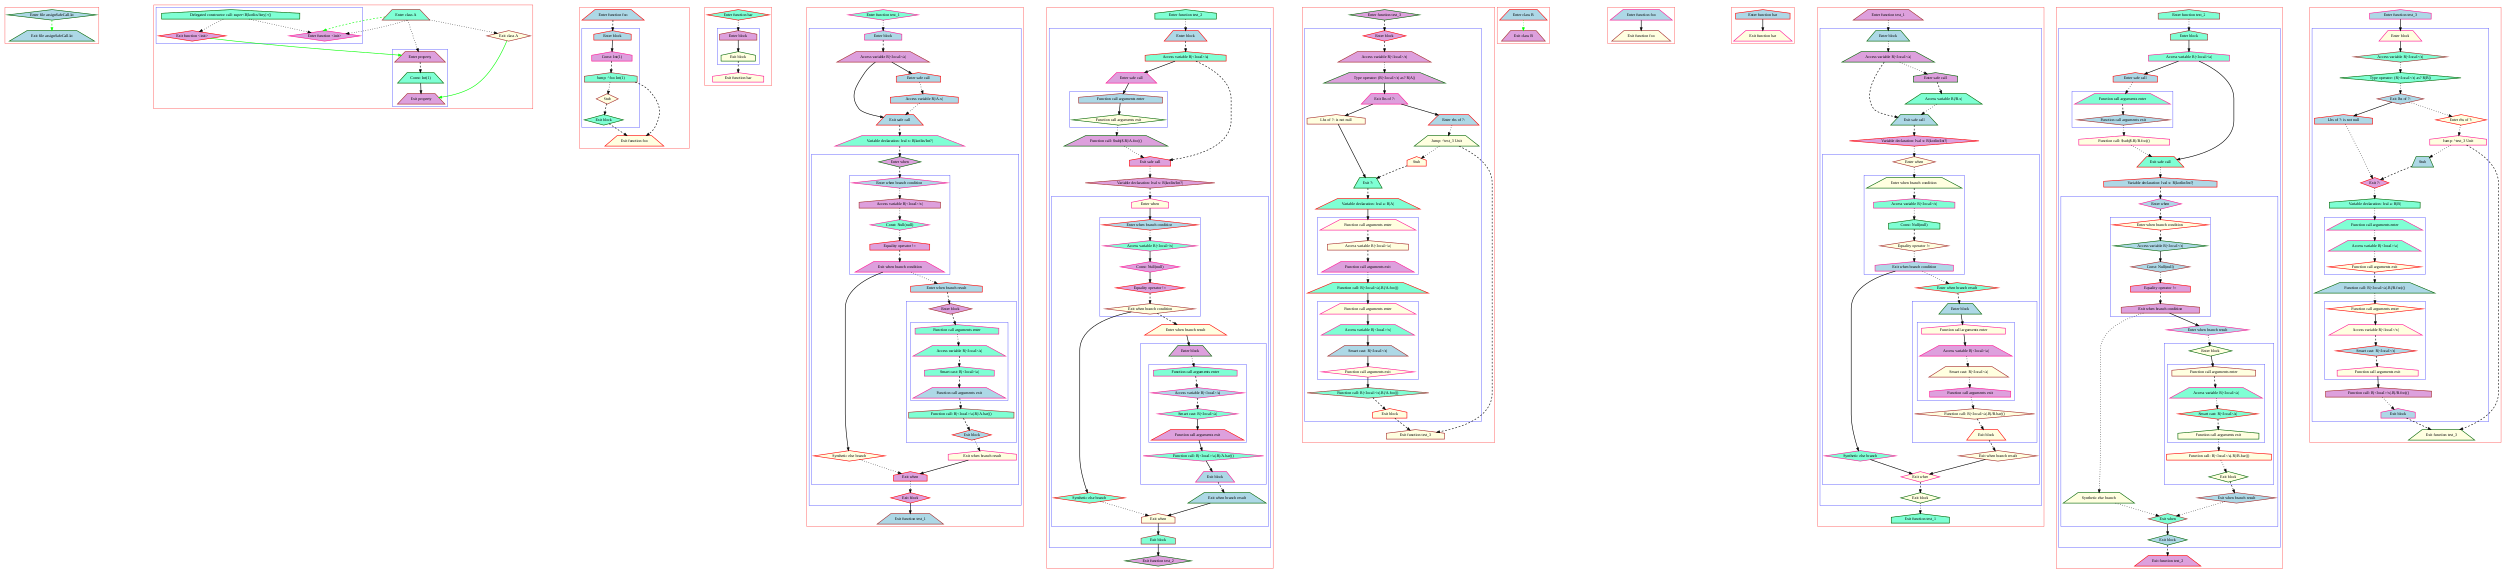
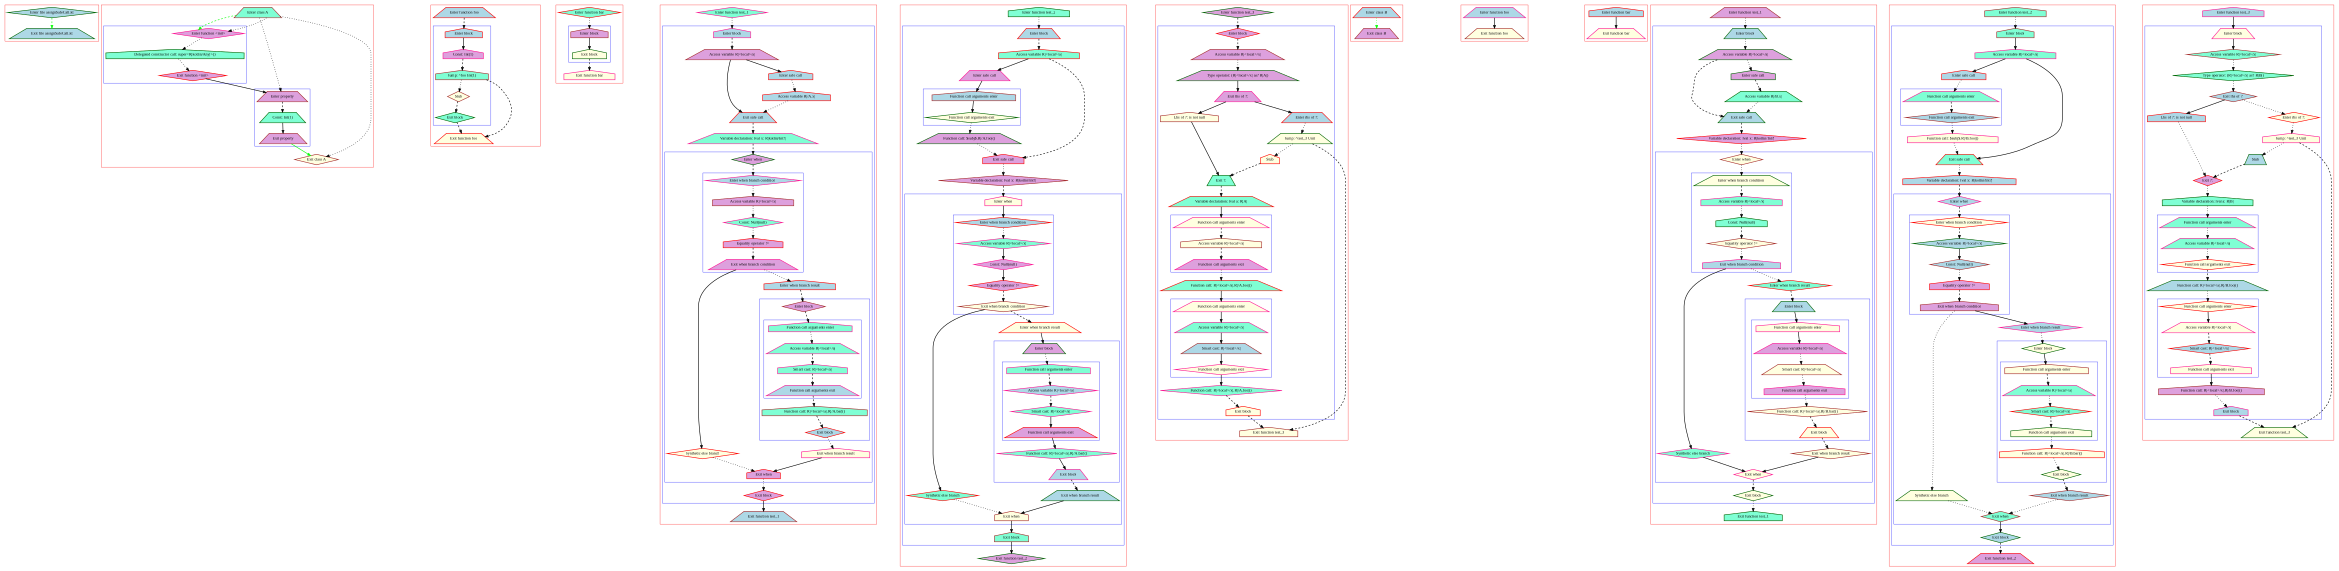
  digraph {
    fontname="Liberation Serif"
    nodesep=3
    node [color=deeppink fillcolor=lightyellow fontname="Liberation Serif" penwidth=2 shape=trapezium style=filled]
    edge [fontname="Liberation Serif" penwidth=2 style=dotted]
    n1 [color=darkgreen fillcolor=lightblue label="Enter file assignSafeCall.kt" shape=diamond]
    n2 [color=darkgreen fillcolor=lightblue label="Exit file assignSafeCall.kt"]
    n3 [fillcolor=plum label="Enter function <init>" shape=diamond]
    n4 [color=darkgreen fillcolor=aquamarine label="Delegated constructor call: super<R|kotlin/Any|>()" shape=house]
    n5 [color=red fillcolor=plum label="Exit function <init>" shape=diamond]
    n6 [color=brown fillcolor=plum label="Enter property"]
    n7 [color=darkgreen fillcolor=aquamarine label="Const: Int(1)"]
    n8 [color=brown fillcolor=plum label="Exit property"]
    n9 [color=brown fillcolor=aquamarine label="Enter class A"]
    n10 [color=brown label="Exit class A" shape=diamond]
    n11 [color=red fillcolor=lightblue label="Enter block" shape=house]
    n12 [fillcolor=plum label="Const: Int(1)" shape=house]
    n13 [color=brown fillcolor=aquamarine label="Jump: ^foo Int(1)" shape=house]
    n14 [color=brown label=Stub shape=diamond]
    n15 [color=darkgreen fillcolor=aquamarine label="Exit block" shape=diamond]
    n16 [color=red fillcolor=lightblue label="Enter function foo"]
    n17 [color=red label="Exit function foo"]
    n18 [color=brown fillcolor=plum label="Enter block" shape=house]
    n19 [color=darkgreen label="Exit block" shape=house]
    n20 [color=red fillcolor=aquamarine label="Enter function bar" shape=diamond]
    n21 [label="Exit function bar" shape=house]
    n22 [fillcolor=lightblue label="Enter when branch condition " shape=diamond]
    n23 [color=brown fillcolor=plum label="Access variable R|<local>/x|" shape=house]
    n24 [fillcolor=aquamarine label="Const: Null(null)" shape=diamond]
    n25 [color=red fillcolor=plum label="Equality operator !=" shape=house]
    n26 [fillcolor=plum label="Exit when branch condition"]
    n27 [fillcolor=aquamarine label="Function call arguments enter" shape=house]
    n28 [fillcolor=aquamarine label="Access variable R|<local>/a|"]
    n29 [fillcolor=aquamarine label="Smart cast: R|<local>/a|" shape=house]
    n30 [fillcolor=lightblue label="Function call arguments exit"]
    n31 [color=brown fillcolor=plum label="Enter block" shape=diamond]
    n32 [color=brown fillcolor=aquamarine label="Function call: R|<local>/a|.R|/A.bar|()" shape=house]
    n33 [color=red fillcolor=lightblue label="Exit block" shape=diamond]
    n34 [color=darkgreen fillcolor=plum label="Enter when" shape=diamond]
    n35 [color=red label="Synthetic else branch" shape=diamond]
    n36 [color=red fillcolor=lightblue label="Enter when branch result" shape=house]
    n37 [label="Exit when branch result" shape=house]
    n38 [color=red fillcolor=plum label="Exit when" shape=house]
    n39 [fillcolor=lightblue label="Enter block" shape=house]
    n40 [color=brown fillcolor=plum label="Access variable R|<local>/a|"]
    n41 [color=red fillcolor=lightblue label="Enter safe call" shape=house]
    n42 [color=red fillcolor=lightblue label="Access variable R|/A.x|" shape=house]
    n43 [color=red fillcolor=lightblue label="Exit safe call"]
    n44 [fillcolor=aquamarine label="Variable declaration: lval x: R|kotlin/Int?|"]
    n45 [color=red fillcolor=plum label="Exit block" shape=diamond]
    n46 [fillcolor=aquamarine label="Enter function test_1" shape=diamond]
    n47 [color=brown fillcolor=lightblue label="Exit function test_1"]
    n48 [color=brown fillcolor=lightblue label="Function call arguments enter" shape=house]
    n49 [color=darkgreen label="Function call arguments exit" shape=diamond]
    n50 [color=red fillcolor=lightblue label="Enter when branch condition " shape=diamond]
    n51 [fillcolor=aquamarine label="Access variable R|<local>/x|" shape=diamond]
    n52 [fillcolor=plum label="Const: Null(null)" shape=diamond]
    n53 [color=red fillcolor=plum label="Equality operator !=" shape=diamond]
    n54 [color=brown label="Exit when branch condition" shape=diamond]
    n55 [fillcolor=aquamarine label="Function call arguments enter" shape=house]
    n56 [fillcolor=lightblue label="Access variable R|<local>/a|" shape=diamond]
    n57 [fillcolor=aquamarine label="Smart cast: R|<local>/a|" shape=diamond]
    n58 [color=red fillcolor=plum label="Function call arguments exit"]
    n59 [color=darkgreen fillcolor=plum label="Enter block"]
    n60 [fillcolor=aquamarine label="Function call: R|<local>/a|.R|/A.bar|()" shape=diamond]
    n61 [fillcolor=lightblue label="Exit block"]
    n62 [label="Enter when" shape=house]
    n63 [color=red fillcolor=aquamarine label="Synthetic else branch" shape=diamond]
    n64 [color=red label="Enter when branch result"]
    n65 [color=darkgreen fillcolor=lightblue label="Exit when branch result"]
    n66 [color=brown label="Exit when" shape=house]
    n67 [color=red fillcolor=lightblue label="Enter block"]
    n68 [color=red fillcolor=aquamarine label="Access variable R|<local>/a|" shape=house]
    n69 [fillcolor=plum label="Enter safe call"]
    n70 [color=darkgreen fillcolor=plum label="Function call: $subj$.R|/A.foo|()"]
    n71 [color=red fillcolor=plum label="Exit safe call" shape=house]
    n72 [color=brown fillcolor=plum label="Variable declaration: lval x: R|kotlin/Int?|" shape=diamond]
    n73 [color=brown fillcolor=aquamarine label="Exit block" shape=house]
    n74 [color=darkgreen fillcolor=aquamarine label="Enter function test_2" shape=house]
    n75 [color=darkgreen fillcolor=plum label="Exit function test_2" shape=diamond]
    n76 [label="Function call arguments enter"]
    n77 [color=brown label="Access variable R|<local>/a|" shape=house]
    n78 [fillcolor=plum label="Function call arguments exit"]
    n79 [label="Function call arguments enter"]
    n80 [fillcolor=aquamarine label="Access variable R|<local>/x|"]
    n81 [color=brown fillcolor=lightblue label="Smart cast: R|<local>/x|"]
    n82 [label="Function call arguments exit" shape=diamond]
    n83 [color=red fillcolor=plum label="Enter block" shape=diamond]
    n84 [color=brown fillcolor=plum label="Access variable R|<local>/x|"]
    n85 [color=darkgreen fillcolor=plum label="Type operator: (R|<local>/x| as? R|A|)"]
    n86 [fillcolor=plum label="Exit lhs of ?:"]
    n87 [color=red fillcolor=lightblue label="Enter rhs of ?:"]
    n88 [color=darkgreen label="Jump: ^test_3 Unit"]
    n89 [color=red label=Stub shape=house]
    n90 [color=brown label="Lhs of ?: is not null" shape=house]
    n91 [color=darkgreen fillcolor=aquamarine label="Exit ?:"]
    n92 [color=red fillcolor=aquamarine label="Variable declaration: lval a: R|A|"]
    n93 [color=red fillcolor=aquamarine label="Function call: R|<local>/a|.R|/A.foo|()"]
-   n94 [color=brown fillcolor=aquamarine label="Function call: R|<local>/x|.R|/A.foo|()" shape=diamond]
+   n94 [fillcolor=aquamarine label="Function call: R|<local>/x|.R|/A.foo|()" shape=diamond]
    n95 [color=red label="Exit block" shape=house]
    n96 [color=darkgreen fillcolor=plum label="Enter function test_3" shape=diamond]
    n97 [color=brown label="Exit function test_3" shape=house]
    n98 [color=red fillcolor=lightblue label="Enter class B"]
    n99 [color=brown fillcolor=plum label="Exit class B"]
    n100 [fillcolor=lightblue label="Enter function foo"]
    n101 [color=brown label="Exit function foo"]
    n102 [color=red fillcolor=lightblue label="Enter function bar" shape=house]
    n103 [label="Exit function bar"]
    n104 [color=darkgreen label="Enter when branch condition "]
    n105 [fillcolor=aquamarine label="Access variable R|<local>/x|" shape=house]
    n106 [color=darkgreen fillcolor=aquamarine label="Const: Null(null)" shape=house]
    n107 [color=brown label="Equality operator !=" shape=diamond]
    n108 [fillcolor=lightblue label="Exit when branch condition" shape=house]
    n109 [label="Function call arguments enter" shape=house]
    n110 [fillcolor=plum label="Access variable R|<local>/a|"]
    n111 [color=brown label="Smart cast: R|<local>/a|"]
    n112 [fillcolor=plum label="Function call arguments exit" shape=house]
    n113 [color=darkgreen fillcolor=lightblue label="Enter block"]
    n114 [color=brown label="Function call: R|<local>/a|.R|/B.bar|()" shape=diamond]
    n115 [color=red label="Exit block"]
    n116 [color=brown label="Enter when" shape=diamond]
    n117 [fillcolor=aquamarine label="Synthetic else branch" shape=diamond]
    n118 [color=red fillcolor=aquamarine label="Enter when branch result" shape=diamond]
    n119 [color=brown label="Exit when branch result" shape=diamond]
    n120 [label="Exit when" shape=diamond]
    n121 [color=darkgreen fillcolor=lightblue label="Enter block"]
    n122 [color=darkgreen fillcolor=plum label="Access variable R|<local>/a|"]
    n123 [color=darkgreen fillcolor=plum label="Enter safe call" shape=house]
    n124 [color=darkgreen fillcolor=aquamarine label="Access variable R|/B.x|"]
    n125 [color=darkgreen fillcolor=lightblue label="Exit safe call"]
    n126 [color=red fillcolor=plum label="Variable declaration: lval x: R|kotlin/Int?|" shape=diamond]
    n127 [color=darkgreen label="Exit block" shape=diamond]
    n128 [color=brown fillcolor=plum label="Enter function test_1"]
    n129 [color=darkgreen fillcolor=aquamarine label="Exit function test_1" shape=house]
    n130 [fillcolor=aquamarine label="Function call arguments enter"]
    n131 [color=brown fillcolor=lightblue label="Function call arguments exit" shape=diamond]
    n132 [color=red label="Enter when branch condition " shape=diamond]
    n133 [color=darkgreen fillcolor=lightblue label="Access variable R|<local>/x|" shape=diamond]
    n134 [color=brown fillcolor=lightblue label="Const: Null(null)" shape=diamond]
    n135 [color=red fillcolor=plum label="Equality operator !=" shape=house]
    n136 [color=brown fillcolor=plum label="Exit when branch condition" shape=house]
    n137 [color=brown label="Function call arguments enter" shape=house]
    n138 [fillcolor=aquamarine label="Access variable R|<local>/a|"]
    n139 [color=red fillcolor=aquamarine label="Smart cast: R|<local>/a|" shape=diamond]
    n140 [color=darkgreen label="Function call arguments exit" shape=house]
    n141 [color=darkgreen label="Enter block" shape=diamond]
    n142 [color=red label="Function call: R|<local>/a|.R|/B.bar|()" shape=house]
    n143 [color=darkgreen label="Exit block" shape=diamond]
    n144 [fillcolor=lightblue label="Enter when" shape=diamond]
    n145 [color=darkgreen label="Synthetic else branch"]
    n146 [fillcolor=lightblue label="Enter when branch result" shape=diamond]
    n147 [color=brown fillcolor=lightblue label="Exit when branch result" shape=diamond]
    n148 [color=brown fillcolor=aquamarine label="Exit when" shape=diamond]
    n149 [color=brown fillcolor=aquamarine label="Enter block" shape=house]
    n150 [fillcolor=aquamarine label="Access variable R|<local>/a|" shape=house]
    n151 [color=red fillcolor=lightblue label="Enter safe call" shape=house]
    n152 [label="Function call: $subj$.R|/B.foo|()" shape=house]
    n153 [color=red fillcolor=aquamarine label="Exit safe call"]
    n154 [color=red fillcolor=lightblue label="Variable declaration: lval x: R|kotlin/Int?|" shape=house]
    n155 [color=darkgreen fillcolor=lightblue label="Exit block" shape=diamond]
    n156 [color=brown fillcolor=aquamarine label="Enter function test_2" shape=house]
    n157 [color=red fillcolor=plum label="Exit function test_2"]
    n158 [fillcolor=aquamarine label="Function call arguments enter"]
    n159 [fillcolor=aquamarine label="Access variable R|<local>/a|"]
    n160 [color=red label="Function call arguments exit" shape=diamond]
    n161 [color=red label="Function call arguments enter" shape=diamond]
    n162 [label="Access variable R|<local>/x|"]
    n163 [color=red fillcolor=lightblue label="Smart cast: R|<local>/x|" shape=diamond]
    n164 [label="Function call arguments exit" shape=house]
    n165 [label="Enter block"]
    n166 [color=brown fillcolor=aquamarine label="Access variable R|<local>/x|" shape=diamond]
    n167 [color=darkgreen fillcolor=aquamarine label="Type operator: (R|<local>/x| as? R|B|)" shape=diamond]
    n168 [color=brown fillcolor=lightblue label="Exit lhs of ?:" shape=diamond]
    n169 [color=red label="Enter rhs of ?:" shape=diamond]
    n170 [label="Jump: ^test_3 Unit" shape=house]
    n171 [color=darkgreen fillcolor=lightblue label=Stub]
    n172 [color=red fillcolor=lightblue label="Lhs of ?: is not null" shape=house]
    n173 [color=red fillcolor=plum label="Exit ?:" shape=diamond]
    n174 [color=darkgreen fillcolor=aquamarine label="Variable declaration: lval a: R|B|" shape=house]
    n175 [color=darkgreen fillcolor=lightblue label="Function call: R|<local>/a|.R|/B.foo|()"]
    n176 [color=brown fillcolor=plum label="Function call: R|<local>/x|.R|/B.foo|()" shape=house]
    n177 [fillcolor=lightblue label="Exit block" shape=house]
    n178 [fillcolor=lightblue label="Enter function test_3" shape=house]
    n179 [color=darkgreen label="Exit function test_3"]
    subgraph cluster_1 {
      color=red
      n1
      n2
    }
    subgraph cluster_2 {
      color=red
      n9
      n10
      subgraph cluster_3 {
        color=blue
        n3
        n4
        n5
      }
      subgraph cluster_4 {
        color=blue
        n6
        n7
        n8
      }
    }
    subgraph cluster_5 {
      color=red
      n16
      n17
      subgraph cluster_6 {
        color=blue
        n11
        n12
        n13
        n14
        n15
      }
    }
    subgraph cluster_7 {
      color=red
      n20
      n21
      subgraph cluster_8 {
        color=blue
        n18
        n19
      }
    }
    subgraph cluster_9 {
      color=red
      n46
      n47
      subgraph cluster_10 {
        color=blue
        n39
        n40
        n41
        n42
        n43
        n44
        n45
        subgraph cluster_11 {
          color=blue
          n34
          n35
          n36
          n37
          n38
          subgraph cluster_12 {
            color=blue
            n22
            n23
            n24
            n25
            n26
          }
          subgraph cluster_13 {
            color=blue
            n31
            n32
            n33
            subgraph cluster_14 {
              color=blue
              n27
              n28
              n29
              n30
            }
          }
        }
      }
    }
    subgraph cluster_15 {
      color=red
      n74
      n75
      subgraph cluster_16 {
        color=blue
        n67
        n68
        n69
        n70
        n71
        n72
        n73
        subgraph cluster_17 {
          color=blue
          n48
          n49
        }
        subgraph cluster_18 {
          color=blue
          n62
          n63
          n64
          n65
          n66
          subgraph cluster_19 {
            color=blue
            n50
            n51
            n52
            n53
            n54
          }
          subgraph cluster_20 {
            color=blue
            n59
            n60
            n61
            subgraph cluster_21 {
              color=blue
              n55
              n56
              n57
              n58
            }
          }
        }
      }
    }
    subgraph cluster_22 {
      color=red
      n96
      n97
      subgraph cluster_23 {
        color=blue
        n83
        n84
        n85
        n86
        n87
        n88
        n89
        n90
        n91
        n92
        n93
        n94
        n95
        subgraph cluster_24 {
          color=blue
          n76
          n77
          n78
        }
        subgraph cluster_25 {
          color=blue
          n79
          n80
          n81
          n82
        }
      }
    }
    subgraph cluster_26 {
      color=red
      n98
      n99
    }
    subgraph cluster_27 {
      color=red
      n100
      n101
    }
    subgraph cluster_28 {
      color=red
      n102
      n103
    }
    subgraph cluster_29 {
      color=red
      n128
      n129
      subgraph cluster_30 {
        color=blue
        n121
        n122
        n123
        n124
        n125
        n126
        n127
        subgraph cluster_31 {
          color=blue
          n116
          n117
          n118
          n119
          n120
          subgraph cluster_32 {
            color=blue
            n104
            n105
            n106
            n107
            n108
          }
          subgraph cluster_33 {
            color=blue
            n113
            n114
            n115
            subgraph cluster_34 {
              color=blue
              n109
              n110
              n111
              n112
            }
          }
        }
      }
    }
    subgraph cluster_35 {
      color=red
      n156
      n157
      subgraph cluster_36 {
        color=blue
        n149
        n150
        n151
        n152
        n153
        n154
        n155
        subgraph cluster_37 {
          color=blue
          n130
          n131
        }
        subgraph cluster_38 {
          color=blue
          n144
          n145
          n146
          n147
          n148
          subgraph cluster_39 {
            color=blue
            n132
            n133
            n134
            n135
            n136
          }
          subgraph cluster_40 {
            color=blue
            n141
            n142
            n143
            subgraph cluster_41 {
              color=blue
              n137
              n138
              n139
              n140
            }
          }
        }
      }
    }
    subgraph cluster_42 {
      color=red
      n178
      n179
      subgraph cluster_43 {
        color=blue
        n165
        n166
        n167
        n168
        n169
        n170
        n171
        n172
        n173
        n174
        n175
        n176
        n177
        subgraph cluster_44 {
          color=blue
          n158
          n159
          n160
        }
        subgraph cluster_45 {
          color=blue
          n161
          n162
          n163
          n164
        }
      }
    }
    n1 -> n2 [color=green style=dashed]
-   n4 -> n3
+   n3 -> n4
    n4 -> n5
-   n5 -> n6 [color=green style=bold]
+   n5 -> n6 [color=black style=bold]
    n6 -> n7 [style=dashed]
    n7 -> n8 [style=bold]
-   n10 -> n8 [color=green style=bold]
+   n8 -> n10 [color=green style=bold]
    n9 -> n3 [color=green style=dashed]
    n9 -> n3
    n9 -> n6
    n9 -> n10
    n11 -> n12 [style=bold]
    n12 -> n13 [style=dashed]
    n13 -> n14
    n13 -> n17 [style=dashed]
    n14 -> n15 [style=dashed]
    n15 -> n17 [style=dashed]
    n16 -> n11 [style=dashed]
    n18 -> n19 [style=bold]
    n19 -> n21 [style=dashed]
    n20 -> n18
    n22 -> n23
    n23 -> n24
    n24 -> n25
    n25 -> n26 [style=dashed]
    n26 -> n35 [style=bold]
    n26 -> n36
    n27 -> n28
    n28 -> n29 [style=dashed]
    n29 -> n30 [style=dashed]
    n30 -> n32 [style=dashed]
    n31 -> n27 [style=dashed]
    n32 -> n33 [style=dashed]
    n33 -> n37
    n34 -> n22 [style=dashed]
    n35 -> n38
    n36 -> n31 [style=dashed]
    n37 -> n38 [style=bold]
    n38 -> n45
    n39 -> n40 [style=dashed]
    n40 -> n41 [style=bold]
    n40 -> n43 [style=bold]
    n41 -> n42
    n42 -> n43
    n43 -> n44 [style=dashed]
    n44 -> n34 [style=dashed]
    n45 -> n47 [style=bold]
    n46 -> n39
    n48 -> n49 [style=bold]
    n49 -> n70
    n50 -> n51
    n51 -> n52 [style=bold]
    n52 -> n53 [style=bold]
    n53 -> n54 [style=dashed]
    n54 -> n63 [style=bold]
    n54 -> n64 [style=dashed]
    n55 -> n56 [style=dashed]
    n56 -> n57 [style=dashed]
    n57 -> n58 [style=bold]
    n58 -> n60 [style=bold]
    n59 -> n55
    n60 -> n61 [style=bold]
    n61 -> n65 [style=dashed]
    n62 -> n50 [style=bold]
    n63 -> n66
    n64 -> n59 [style=bold]
    n65 -> n66 [style=bold]
    n66 -> n73 [style=bold]
    n67 -> n68 [style=dashed]
    n68 -> n69 [style=bold]
    n68 -> n71 [style=dashed]
    n69 -> n48 [style=bold]
    n70 -> n71
    n71 -> n72
    n72 -> n62 [style=dashed]
    n73 -> n75 [style=bold]
    n74 -> n67
    n76 -> n77 [style=dashed]
    n77 -> n78 [style=dashed]
    n78 -> n93
    n79 -> n80 [style=bold]
    n80 -> n81 [style=bold]
    n81 -> n82 [style=bold]
    n82 -> n94 [style=bold]
    n83 -> n84 [style=dashed]
    n84 -> n85
    n85 -> n86 [style=bold]
    n86 -> n87 [style=bold]
    n86 -> n90 [style=bold]
    n87 -> n88
    n88 -> n89
    n88 -> n97 [style=dashed]
    n89 -> n91 [style=dashed]
    n90 -> n91 [style=bold]
    n91 -> n92 [style=dashed]
    n92 -> n76 [style=bold]
    n93 -> n79 [style=bold]
    n94 -> n95 [style=dashed]
    n95 -> n97 [style=dashed]
    n96 -> n83 [style=dashed]
    n98 -> n99 [color=green]
    n100 -> n101 [style=bold]
    n102 -> n103 [style=bold]
    n104 -> n105 [style=dashed]
    n105 -> n106
    n106 -> n107 [style=dashed]
    n107 -> n108
    n108 -> n117 [style=bold]
    n108 -> n118
    n109 -> n110 [style=bold]
    n110 -> n111
    n111 -> n112
    n112 -> n114
    n113 -> n109 [style=bold]
    n114 -> n115 [style=dashed]
    n115 -> n119 [style=dashed]
    n116 -> n104
    n117 -> n120 [style=bold]
    n118 -> n113 [style=dashed]
    n119 -> n120 [style=bold]
    n120 -> n127 [style=dashed]
    n121 -> n122
    n122 -> n123
    n122 -> n125 [style=dashed]
    n123 -> n124 [style=dashed]
    n124 -> n125
    n125 -> n126 [style=dashed]
    n126 -> n116
    n127 -> n129
    n128 -> n121
    n130 -> n131 [style=dashed]
    n131 -> n152
    n132 -> n133 [style=dashed]
    n133 -> n134 [style=bold]
    n134 -> n135
    n135 -> n136 [style=dashed]
    n136 -> n145
    n136 -> n146 [style=bold]
    n137 -> n138 [style=dashed]
    n138 -> n139
    n139 -> n140 [style=dashed]
    n140 -> n142
    n141 -> n137 [style=bold]
    n142 -> n143
    n143 -> n147 [style=dashed]
    n144 -> n132 [style=dashed]
    n145 -> n148
    n146 -> n141
    n147 -> n148
    n148 -> n155 [style=bold]
    n149 -> n150 [style=bold]
    n150 -> n151 [style=bold]
    n150 -> n153 [style=bold]
    n151 -> n130
    n152 -> n153
    n153 -> n154
    n154 -> n144 [style=dashed]
    n155 -> n157 [style=dashed]
    n156 -> n149
    n158 -> n159
    n159 -> n160
    n160 -> n175 [style=dashed]
    n161 -> n162 [style=bold]
    n162 -> n163 [style=dashed]
    n163 -> n164 [style=dashed]
    n164 -> n176 [style=bold]
    n165 -> n166 [style=bold]
    n166 -> n167
    n167 -> n168
    n168 -> n169
    n168 -> n172 [style=bold]
    n169 -> n170
    n170 -> n171
    n170 -> n179 [style=dashed]
    n171 -> n173 [style=dashed]
    n172 -> n173
    n173 -> n174
    n174 -> n158
    n175 -> n161
    n176 -> n177
    n177 -> n179 [style=dashed]
    n178 -> n165 [style=bold]
  }
